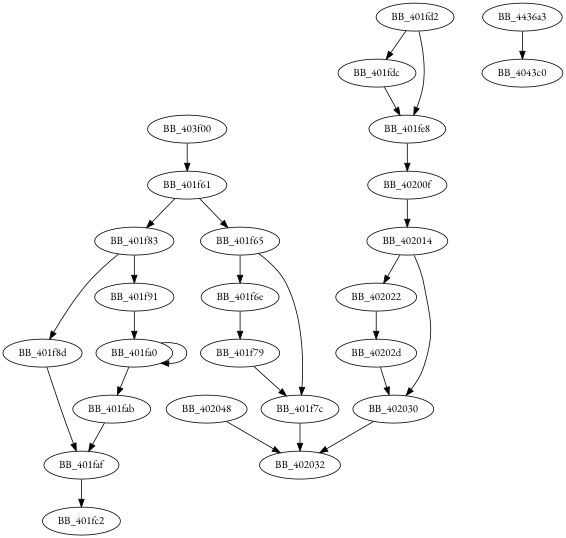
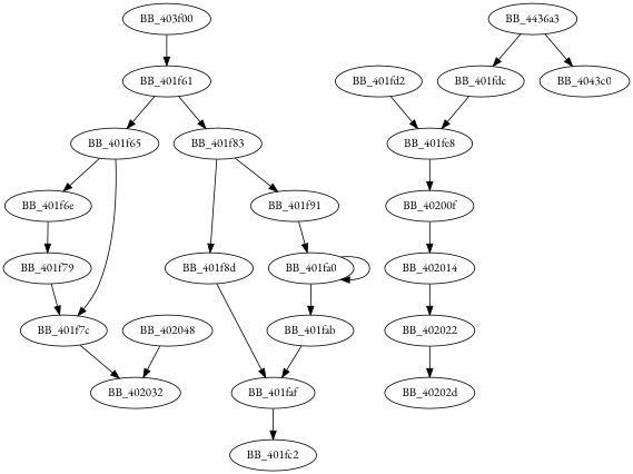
  digraph {
    fontname="EB Garamond"
    node [fontname="EB Garamond"]
    edge [fontname="EB Garamond"]
    n1 [label=BB_403f00]
    BB_401f61
    BB_401f65
    BB_401f83
    BB_401f6e
    BB_401f7c
    BB_401f8d
    BB_401f91
    BB_401f79
    BB_402032
    BB_401faf
    BB_401fa0
    BB_402048
    BB_401fc2
    BB_401fab
    BB_401fd2
    BB_401fdc
    BB_401fe8
    BB_40200f
    BB_402014
    BB_402022
-   BB_402030
    BB_40202d
    BB_4436a3
    BB_4043c0
    n1 -> BB_401f61
    BB_401f61 -> BB_401f65
    BB_401f61 -> BB_401f83
    BB_401f65 -> BB_401f6e
    BB_401f65 -> BB_401f7c
    BB_401f83 -> BB_401f8d
    BB_401f83 -> BB_401f91
    BB_401f6e -> BB_401f79
    BB_401f7c -> BB_402032
    BB_401f8d -> BB_401faf
    BB_401f91 -> BB_401fa0
    BB_401f79 -> BB_401f7c
    BB_401faf -> BB_401fc2
    BB_401fa0 -> BB_401fa0
    BB_401fa0 -> BB_401fab
    BB_402048 -> BB_402032
    BB_401fab -> BB_401faf
-   BB_401fd2 -> BB_401fdc
+   BB_4436a3 -> BB_401fdc
    BB_401fd2 -> BB_401fe8
    BB_401fdc -> BB_401fe8
    BB_401fe8 -> BB_40200f
    BB_40200f -> BB_402014
    BB_402014 -> BB_402022
-   BB_402014 -> BB_402030
    BB_402022 -> BB_40202d
-   BB_402030 -> BB_402032
-   BB_40202d -> BB_402030
    BB_4436a3 -> BB_4043c0
  }
